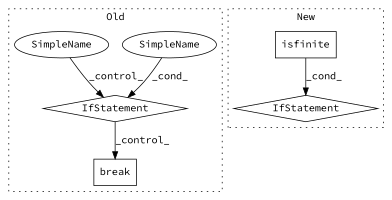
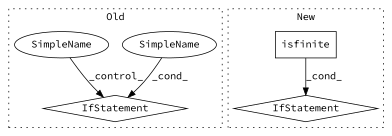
  digraph {
    fontname="Source Code Pro"
    node [a=25 shape=box fontname="Source Code Pro"]
    edge [fontname="Source Code Pro"]
-   n1 [a=10 l=6 label=break s=1880]
    n2 [l="4,2" label=IfStatement s="1816,1835" shape=diamond]
    n3 [a=42 label=SimpleName shape=ellipse]
    n4 [a=42 label=SimpleName shape=ellipse]
    n5 [a=32 l="9,1" label=isfinite s="1842,1872"]
    n6 [l="4,2" label=IfStatement s="1803,1874" shape=diamond]
    subgraph cluster_1 {
      label=Old
      style=dotted
-     n1
      n2
      n3
      n4
    }
    subgraph cluster_2 {
      label=New
      style=dotted
      n5
      n6
    }
-   n2 -> n1 [label=_control_]
    n3 -> n2 [label=_cond_]
    n4 -> n2 [label=_control_]
    n5 -> n6 [label=_cond_]
  }
